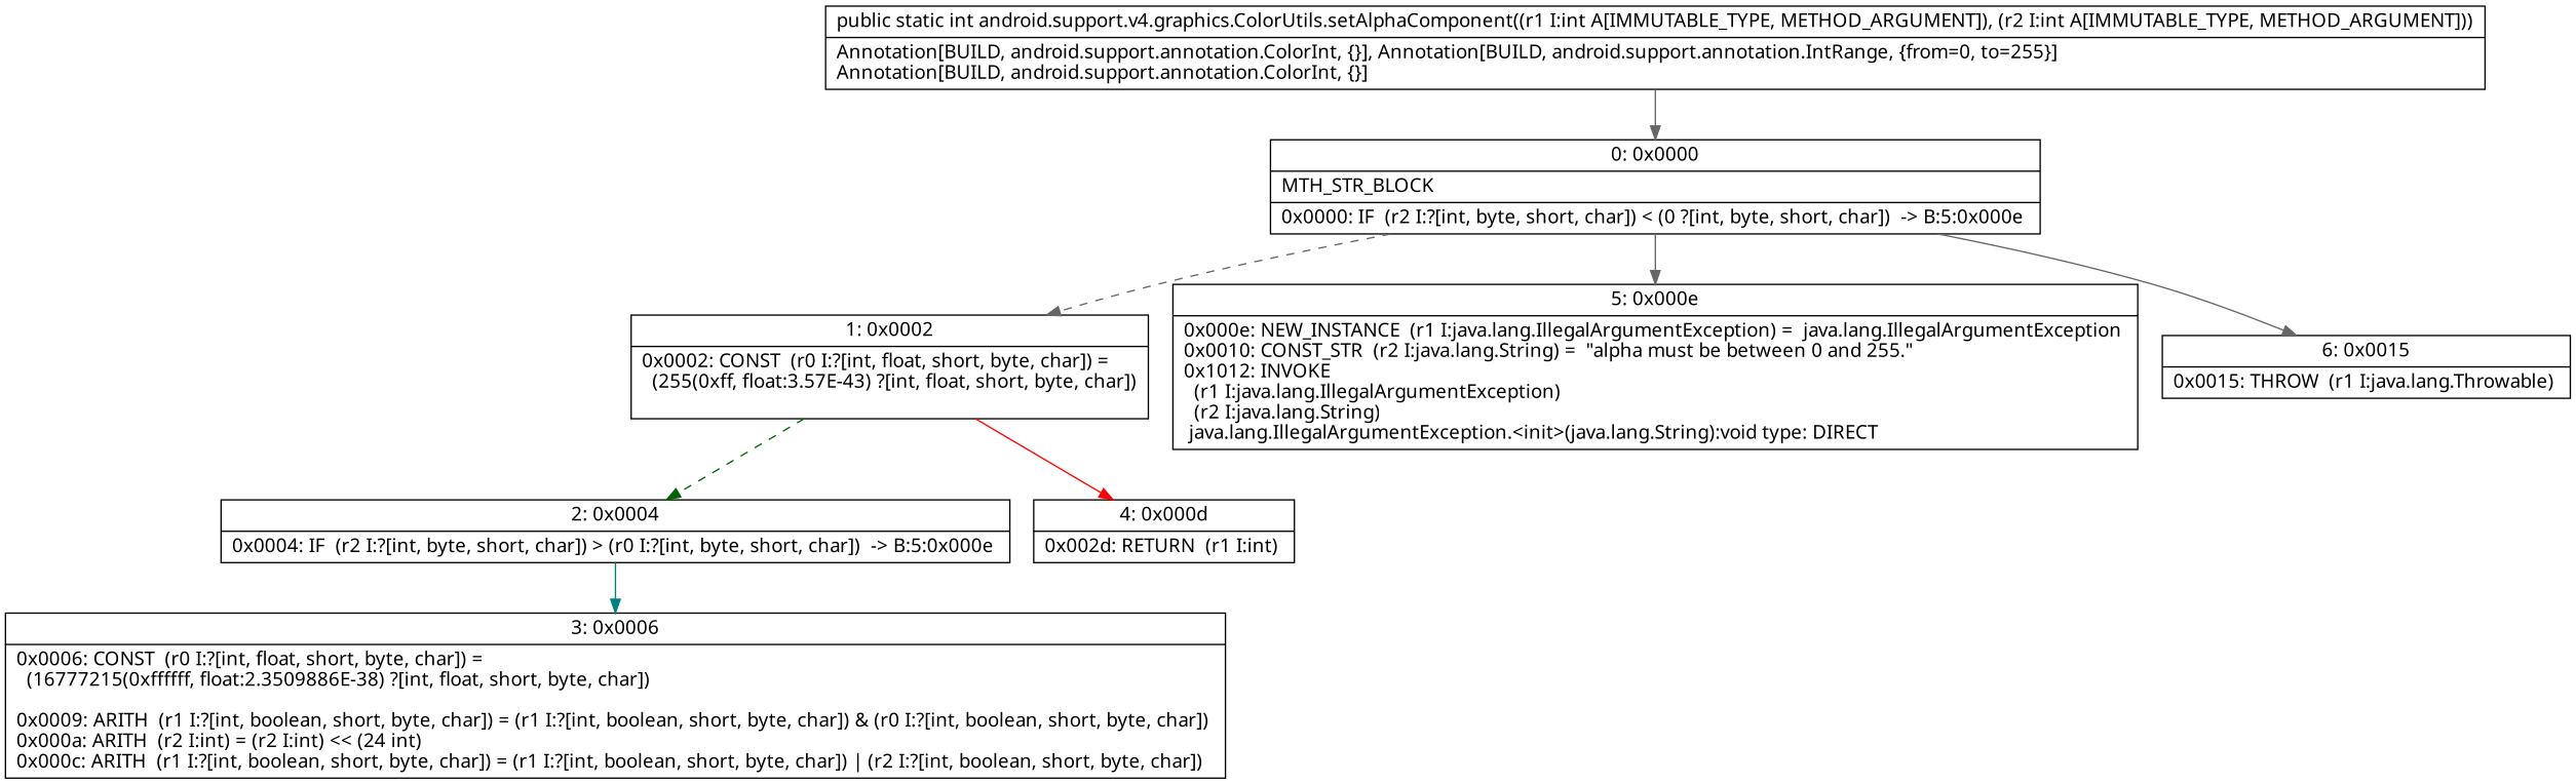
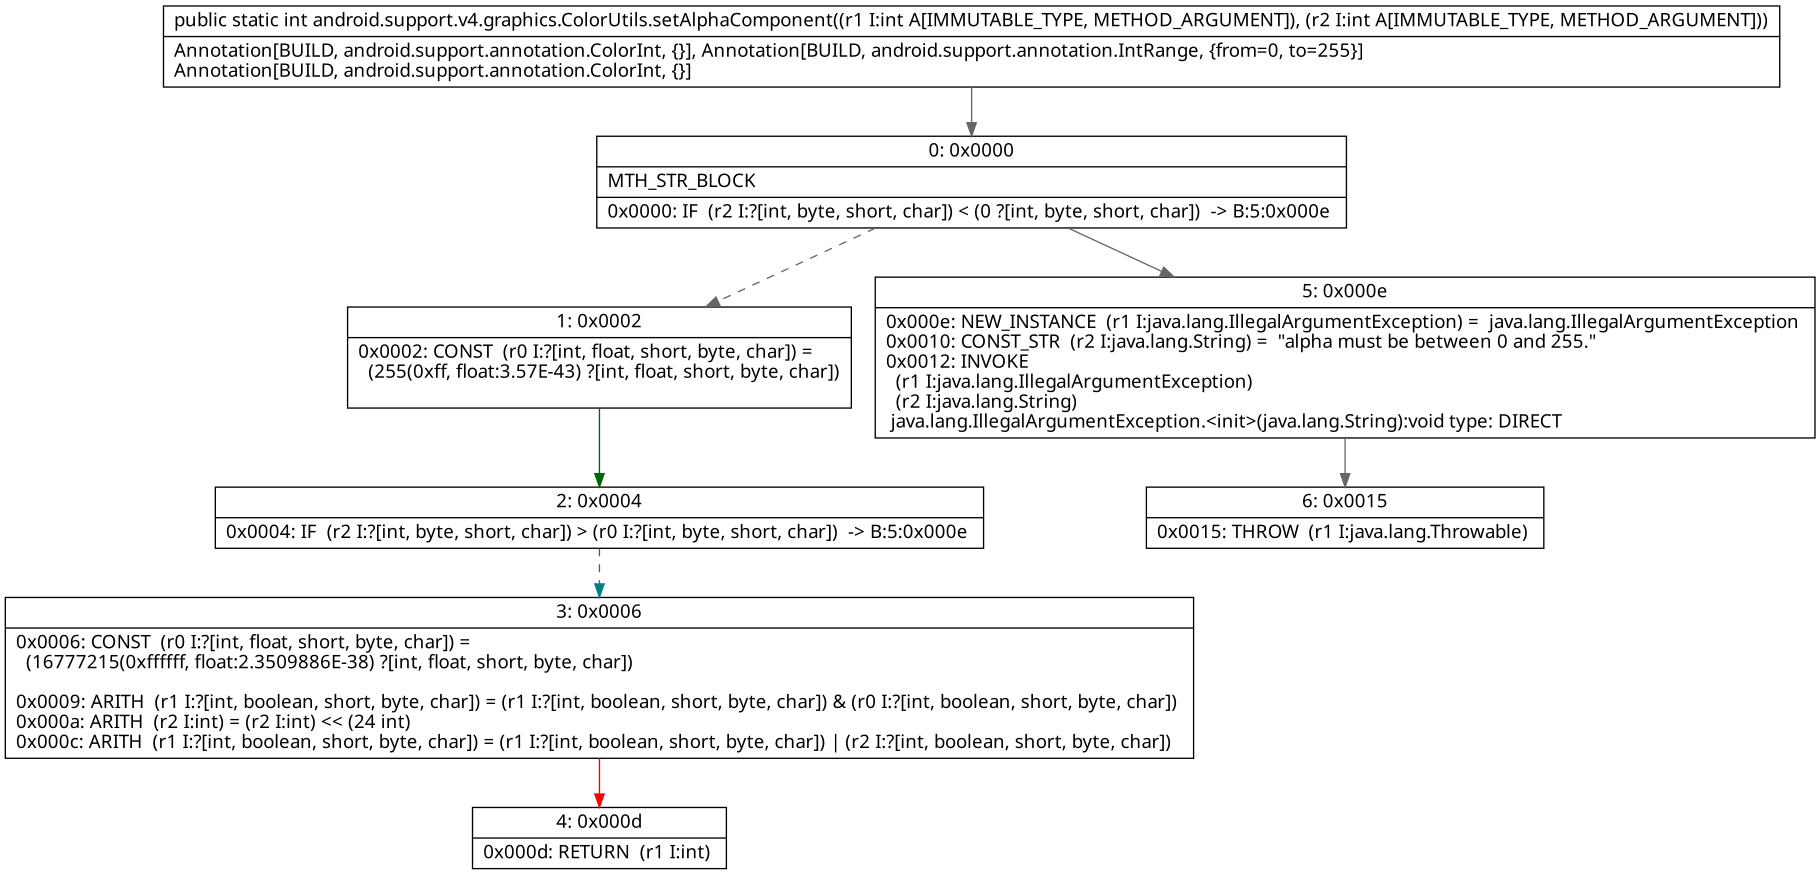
  digraph {
    fontname="Noto Sans"
    node [fontname="Noto Sans" shape=record]
    edge [color=gray40 fontname="Noto Sans"]
    n1 [label="{0\:\ 0x0000|MTH_STR_BLOCK\l|0x0000: IF  (r2 I:?[int, byte, short, char]) \< (0 ?[int, byte, short, char])  \-\> B:5:0x000e \l}"]
    n2 [label="{1\:\ 0x0002|0x0002: CONST  (r0 I:?[int, float, short, byte, char]) = \l  (255(0xff, float:3.57E\-43) ?[int, float, short, byte, char])\l \l}"]
-   n3 [label="{5\:\ 0x000e|0x000e: NEW_INSTANCE  (r1 I:java.lang.IllegalArgumentException) =  java.lang.IllegalArgumentException \l0x0010: CONST_STR  (r2 I:java.lang.String) =  \"alpha must be between 0 and 255.\" \l0x1012: INVOKE  \l  (r1 I:java.lang.IllegalArgumentException)\l  (r2 I:java.lang.String)\l java.lang.IllegalArgumentException.\<init\>(java.lang.String):void type: DIRECT \l}"]
+   n3 [label="{5\:\ 0x000e|0x000e: NEW_INSTANCE  (r1 I:java.lang.IllegalArgumentException) =  java.lang.IllegalArgumentException \l0x0010: CONST_STR  (r2 I:java.lang.String) =  \"alpha must be between 0 and 255.\" \l0x0012: INVOKE  \l  (r1 I:java.lang.IllegalArgumentException)\l  (r2 I:java.lang.String)\l java.lang.IllegalArgumentException.\<init\>(java.lang.String):void type: DIRECT \l}"]
    n4 [label="{2\:\ 0x0004|0x0004: IF  (r2 I:?[int, byte, short, char]) \> (r0 I:?[int, byte, short, char])  \-\> B:5:0x000e \l}"]
    n5 [label="{6\:\ 0x0015|0x0015: THROW  (r1 I:java.lang.Throwable) \l}"]
    n6 [label="{3\:\ 0x0006|0x0006: CONST  (r0 I:?[int, float, short, byte, char]) = \l  (16777215(0xffffff, float:2.3509886E\-38) ?[int, float, short, byte, char])\l \l0x0009: ARITH  (r1 I:?[int, boolean, short, byte, char]) = (r1 I:?[int, boolean, short, byte, char]) & (r0 I:?[int, boolean, short, byte, char]) \l0x000a: ARITH  (r2 I:int) = (r2 I:int) \<\< (24 int) \l0x000c: ARITH  (r1 I:?[int, boolean, short, byte, char]) = (r1 I:?[int, boolean, short, byte, char]) \| (r2 I:?[int, boolean, short, byte, char]) \l}"]
-   n7 [label="{4\:\ 0x000d|0x002d: RETURN  (r1 I:int) \l}"]
+   n7 [label="{4\:\ 0x000d|0x000d: RETURN  (r1 I:int) \l}"]
    n8 [label="{public static int android.support.v4.graphics.ColorUtils.setAlphaComponent((r1 I:int A[IMMUTABLE_TYPE, METHOD_ARGUMENT]), (r2 I:int A[IMMUTABLE_TYPE, METHOD_ARGUMENT]))  | Annotation[BUILD, android.support.annotation.ColorInt, \{\}], Annotation[BUILD, android.support.annotation.IntRange, \{from=0, to=255\}]\lAnnotation[BUILD, android.support.annotation.ColorInt, \{\}]\l}"]
    n1 -> n2 [style=dashed]
    n1 -> n3
-   n2 -> n4 [color=darkgreen style=dashed]
-   n1 -> n5
-   n4 -> n6 [color=teal style=solid]
-   n2 -> n7 [color=red]
+   n2 -> n4 [color=darkgreen]
+   n3 -> n5
+   n4 -> n6 [color=teal style=dashed]
+   n6 -> n7 [color=red]
    n8 -> n1
  }
